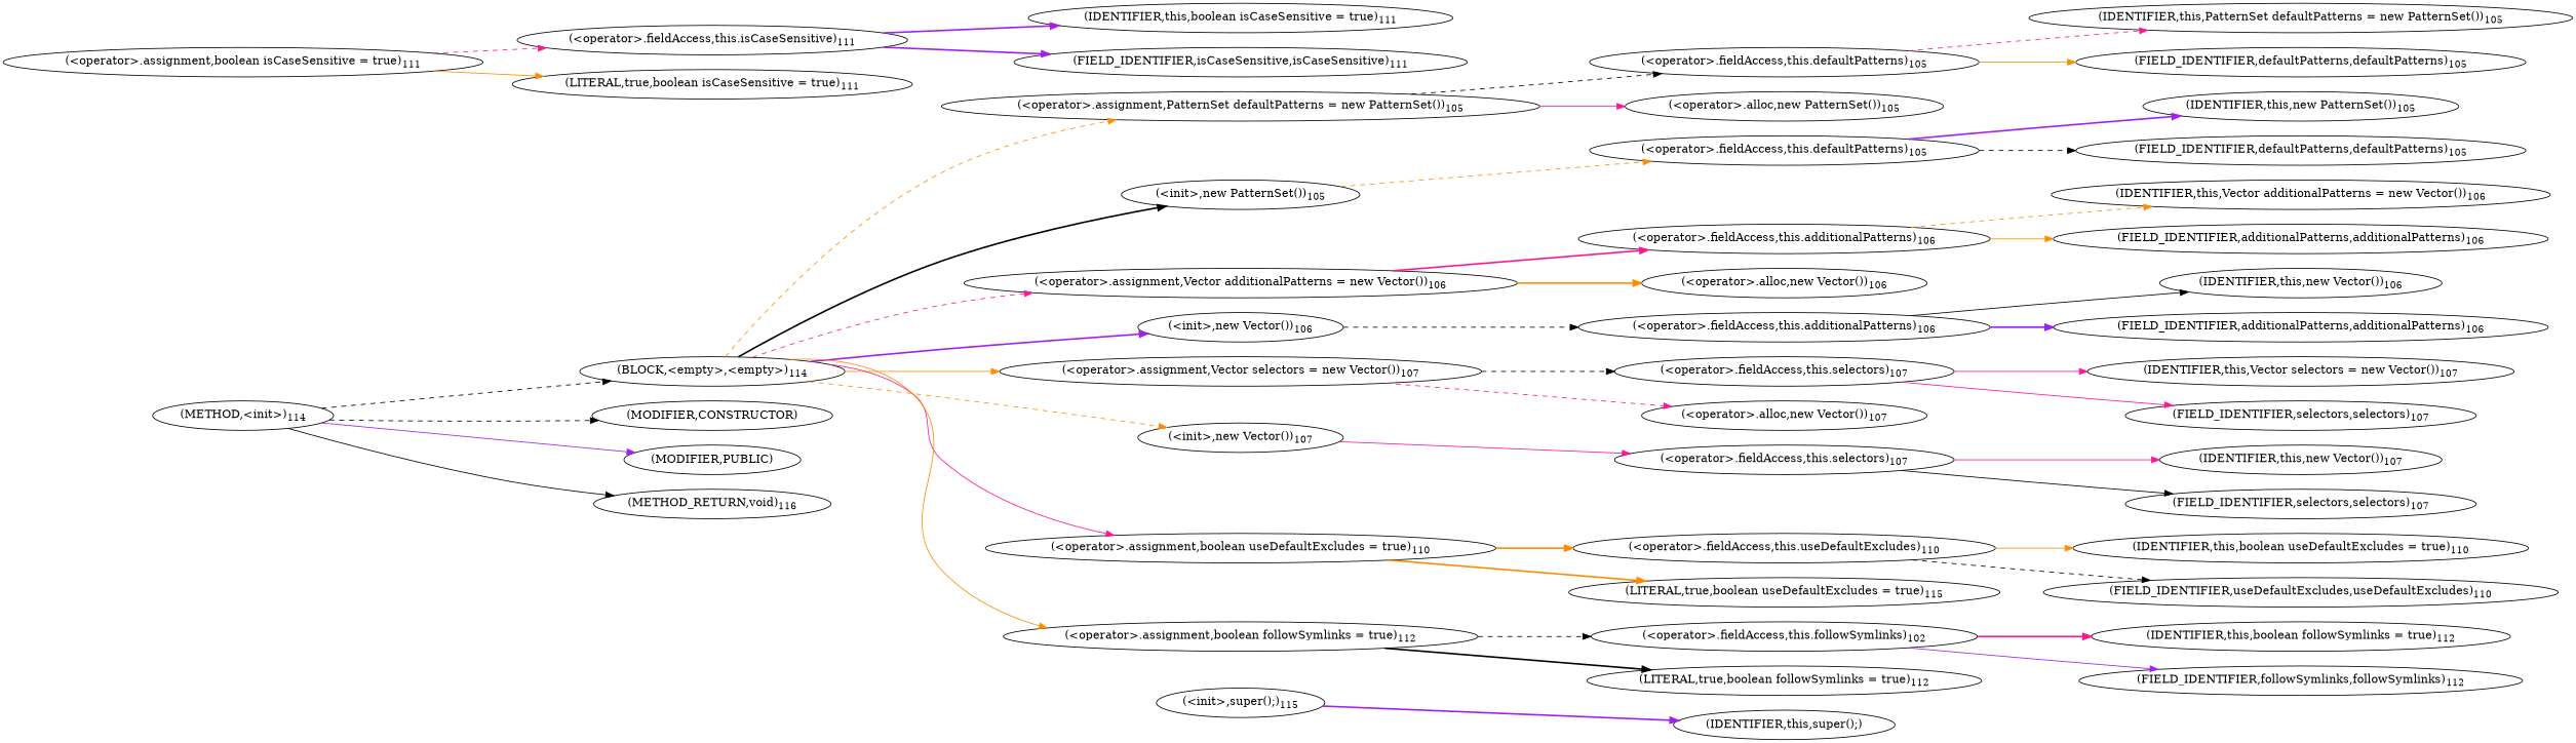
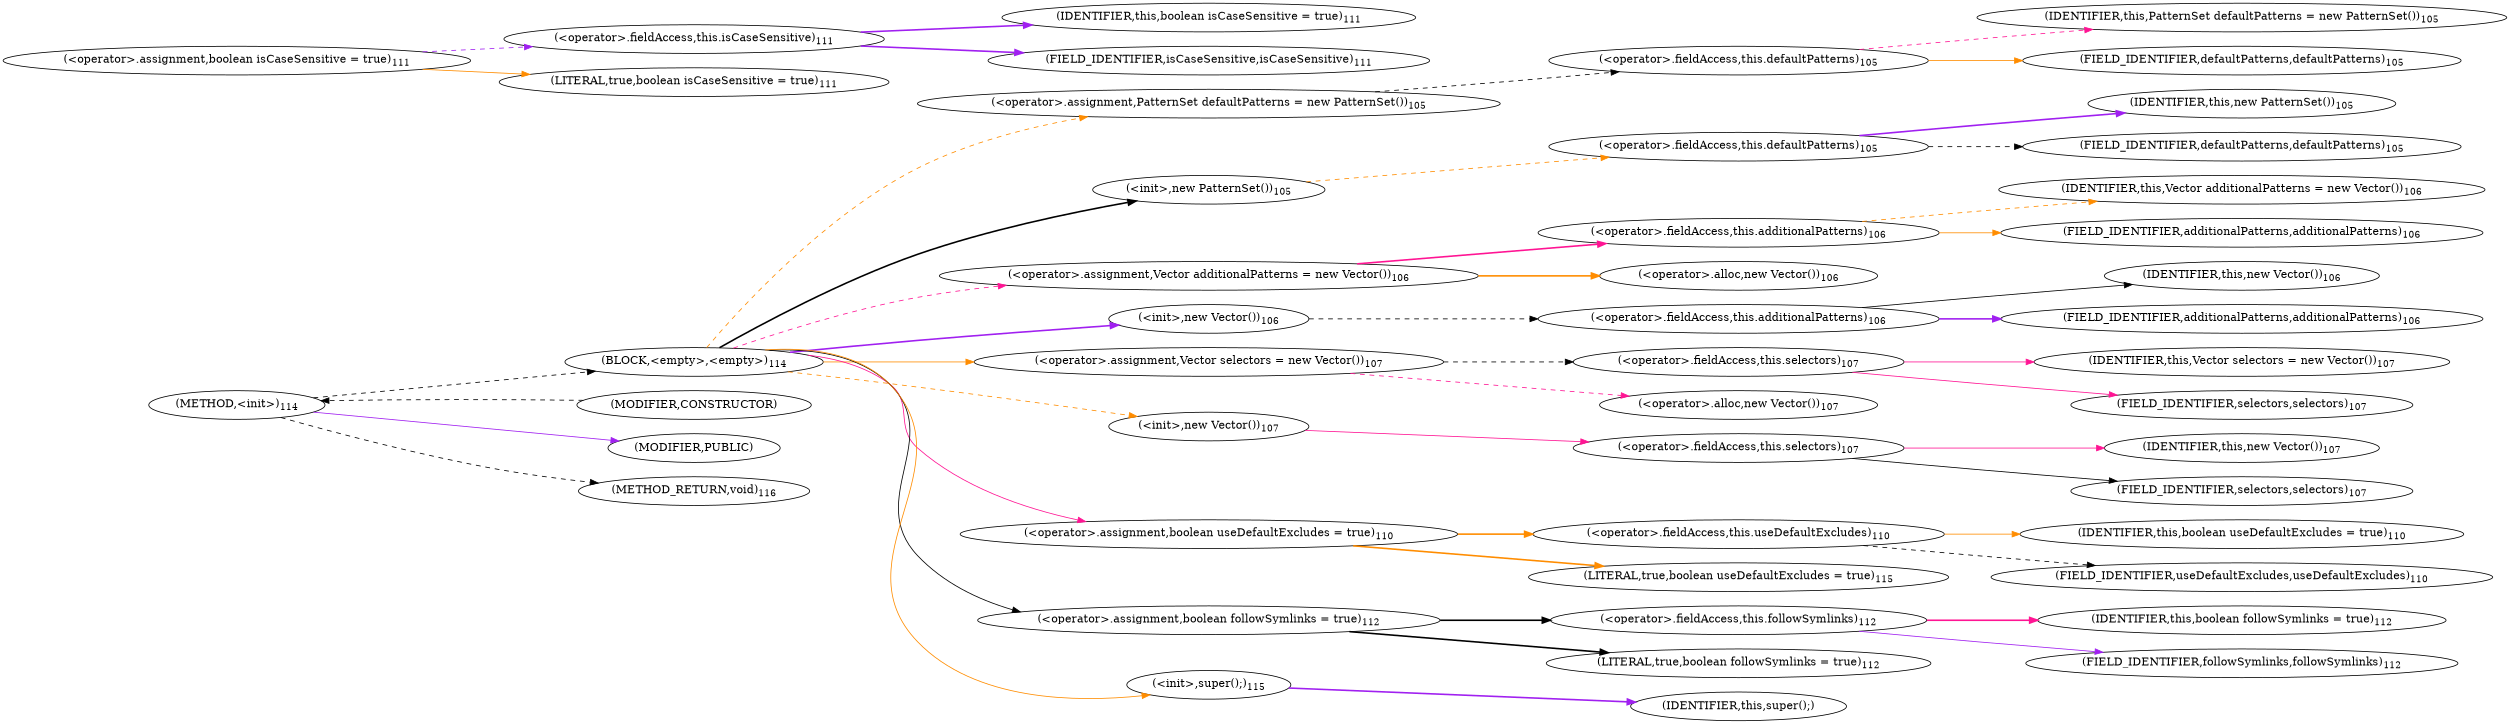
  digraph {
    rankdir=LR
    edge [color=darkorange style=solid]
    n1 [label=<(METHOD,&lt;init&gt;)<SUB>114</SUB>>]
    n2 [label=<(BLOCK,&lt;empty&gt;,&lt;empty&gt;)<SUB>114</SUB>>]
    n3 [label=<(MODIFIER,CONSTRUCTOR)>]
    n4 [label=<(MODIFIER,PUBLIC)>]
    n5 [label=<(METHOD_RETURN,void)<SUB>116</SUB>>]
    n6 [label=<(&lt;operator&gt;.assignment,PatternSet defaultPatterns = new PatternSet())<SUB>105</SUB>>]
    n7 [label=<(&lt;init&gt;,new PatternSet())<SUB>105</SUB>>]
    n8 [label=<(&lt;operator&gt;.assignment,Vector additionalPatterns = new Vector())<SUB>106</SUB>>]
    n9 [label=<(&lt;init&gt;,new Vector())<SUB>106</SUB>>]
    n10 [label=<(&lt;operator&gt;.assignment,Vector selectors = new Vector())<SUB>107</SUB>>]
    n11 [label=<(&lt;init&gt;,new Vector())<SUB>107</SUB>>]
    n12 [label=<(&lt;operator&gt;.assignment,boolean useDefaultExcludes = true)<SUB>110</SUB>>]
    n13 [label=<(&lt;operator&gt;.assignment,boolean followSymlinks = true)<SUB>112</SUB>>]
    n14 [label=<(&lt;init&gt;,super();)<SUB>115</SUB>>]
    n15 [label=<(&lt;operator&gt;.fieldAccess,this.defaultPatterns)<SUB>105</SUB>>]
-   n16 [label=<(&lt;operator&gt;.alloc,new PatternSet())<SUB>105</SUB>>]
    n17 [label=<(&lt;operator&gt;.fieldAccess,this.defaultPatterns)<SUB>105</SUB>>]
    n18 [label=<(&lt;operator&gt;.fieldAccess,this.additionalPatterns)<SUB>106</SUB>>]
    n19 [label=<(&lt;operator&gt;.alloc,new Vector())<SUB>106</SUB>>]
    n20 [label=<(&lt;operator&gt;.fieldAccess,this.additionalPatterns)<SUB>106</SUB>>]
    n21 [label=<(&lt;operator&gt;.fieldAccess,this.selectors)<SUB>107</SUB>>]
    n22 [label=<(&lt;operator&gt;.alloc,new Vector())<SUB>107</SUB>>]
    n23 [label=<(&lt;operator&gt;.fieldAccess,this.selectors)<SUB>107</SUB>>]
    n24 [label=<(&lt;operator&gt;.fieldAccess,this.useDefaultExcludes)<SUB>110</SUB>>]
    n25 [label=<(LITERAL,true,boolean useDefaultExcludes = true)<SUB>115</SUB>>]
    n26 [label=<(&lt;operator&gt;.assignment,boolean isCaseSensitive = true)<SUB>111</SUB>>]
    n27 [label=<(&lt;operator&gt;.fieldAccess,this.isCaseSensitive)<SUB>111</SUB>>]
    n28 [label=<(LITERAL,true,boolean isCaseSensitive = true)<SUB>111</SUB>>]
-   n29 [label=<(&lt;operator&gt;.fieldAccess,this.followSymlinks)<SUB>102</SUB>>]
+   n29 [label=<(&lt;operator&gt;.fieldAccess,this.followSymlinks)<SUB>112</SUB>>]
    n30 [label=<(LITERAL,true,boolean followSymlinks = true)<SUB>112</SUB>>]
    n31 [label=<(IDENTIFIER,this,super();)>]
    n32 [label=<(IDENTIFIER,this,PatternSet defaultPatterns = new PatternSet())<SUB>105</SUB>>]
    n33 [label=<(FIELD_IDENTIFIER,defaultPatterns,defaultPatterns)<SUB>105</SUB>>]
    n34 [label=<(IDENTIFIER,this,new PatternSet())<SUB>105</SUB>>]
    n35 [label=<(FIELD_IDENTIFIER,defaultPatterns,defaultPatterns)<SUB>105</SUB>>]
    n36 [label=<(IDENTIFIER,this,Vector additionalPatterns = new Vector())<SUB>106</SUB>>]
    n37 [label=<(FIELD_IDENTIFIER,additionalPatterns,additionalPatterns)<SUB>106</SUB>>]
    n38 [label=<(IDENTIFIER,this,new Vector())<SUB>106</SUB>>]
    n39 [label=<(FIELD_IDENTIFIER,additionalPatterns,additionalPatterns)<SUB>106</SUB>>]
    n40 [label=<(IDENTIFIER,this,Vector selectors = new Vector())<SUB>107</SUB>>]
    n41 [label=<(FIELD_IDENTIFIER,selectors,selectors)<SUB>107</SUB>>]
    n42 [label=<(IDENTIFIER,this,new Vector())<SUB>107</SUB>>]
    n43 [label=<(FIELD_IDENTIFIER,selectors,selectors)<SUB>107</SUB>>]
    n44 [label=<(IDENTIFIER,this,boolean useDefaultExcludes = true)<SUB>110</SUB>>]
    n45 [label=<(FIELD_IDENTIFIER,useDefaultExcludes,useDefaultExcludes)<SUB>110</SUB>>]
    n46 [label=<(IDENTIFIER,this,boolean isCaseSensitive = true)<SUB>111</SUB>>]
    n47 [label=<(FIELD_IDENTIFIER,isCaseSensitive,isCaseSensitive)<SUB>111</SUB>>]
    n48 [label=<(IDENTIFIER,this,boolean followSymlinks = true)<SUB>112</SUB>>]
    n49 [label=<(FIELD_IDENTIFIER,followSymlinks,followSymlinks)<SUB>112</SUB>>]
    n1 -> n2 [color=black style=dashed]
-   n1 -> n3 [color=black style=dashed]
+   n3 -> n1 [color=black style=dashed]
    n1 -> n4 [color=purple]
-   n1 -> n5 [color=black]
+   n1 -> n5 [color=black style=dashed]
    n2 -> n6 [style=dashed]
    n2 -> n7 [color=black style=bold]
    n2 -> n8 [color=deeppink style=dashed]
    n2 -> n9 [color=purple style=bold]
    n2 -> n10
    n2 -> n11 [style=dashed]
    n2 -> n12 [color=deeppink]
-   n2 -> n13
+   n2 -> n13 [color=black]
+   n2 -> n14
    n6 -> n15 [color=black style=dashed]
-   n6 -> n16 [color=deeppink]
    n7 -> n17 [style=dashed]
    n8 -> n18 [color=deeppink style=bold]
    n8 -> n19 [style=bold]
    n9 -> n20 [color=black style=dashed]
    n10 -> n21 [color=black style=dashed]
    n10 -> n22 [color=deeppink style=dashed]
    n11 -> n23 [color=deeppink]
    n12 -> n24 [style=bold]
    n12 -> n25 [style=bold]
-   n13 -> n29 [color=black style=dashed]
+   n13 -> n29 [color=black style=bold]
    n13 -> n30 [color=black style=bold]
    n14 -> n31 [color=purple style=bold]
    n15 -> n32 [color=deeppink style=dashed]
    n15 -> n33
    n17 -> n34 [color=purple style=bold]
    n17 -> n35 [color=black style=dashed]
    n18 -> n36 [style=dashed]
    n18 -> n37
    n20 -> n38 [color=black]
    n20 -> n39 [color=purple style=bold]
    n21 -> n40 [color=deeppink]
    n21 -> n41 [color=deeppink]
    n23 -> n42 [color=deeppink]
    n23 -> n43 [color=black]
    n24 -> n44
    n24 -> n45 [color=black style=dashed]
-   n26 -> n27 [color=deeppink style=dashed]
+   n26 -> n27 [color=purple style=dashed]
    n26 -> n28
    n27 -> n46 [color=purple style=bold]
    n27 -> n47 [color=purple style=bold]
    n29 -> n48 [color=deeppink style=bold]
    n29 -> n49 [color=purple]
  }
